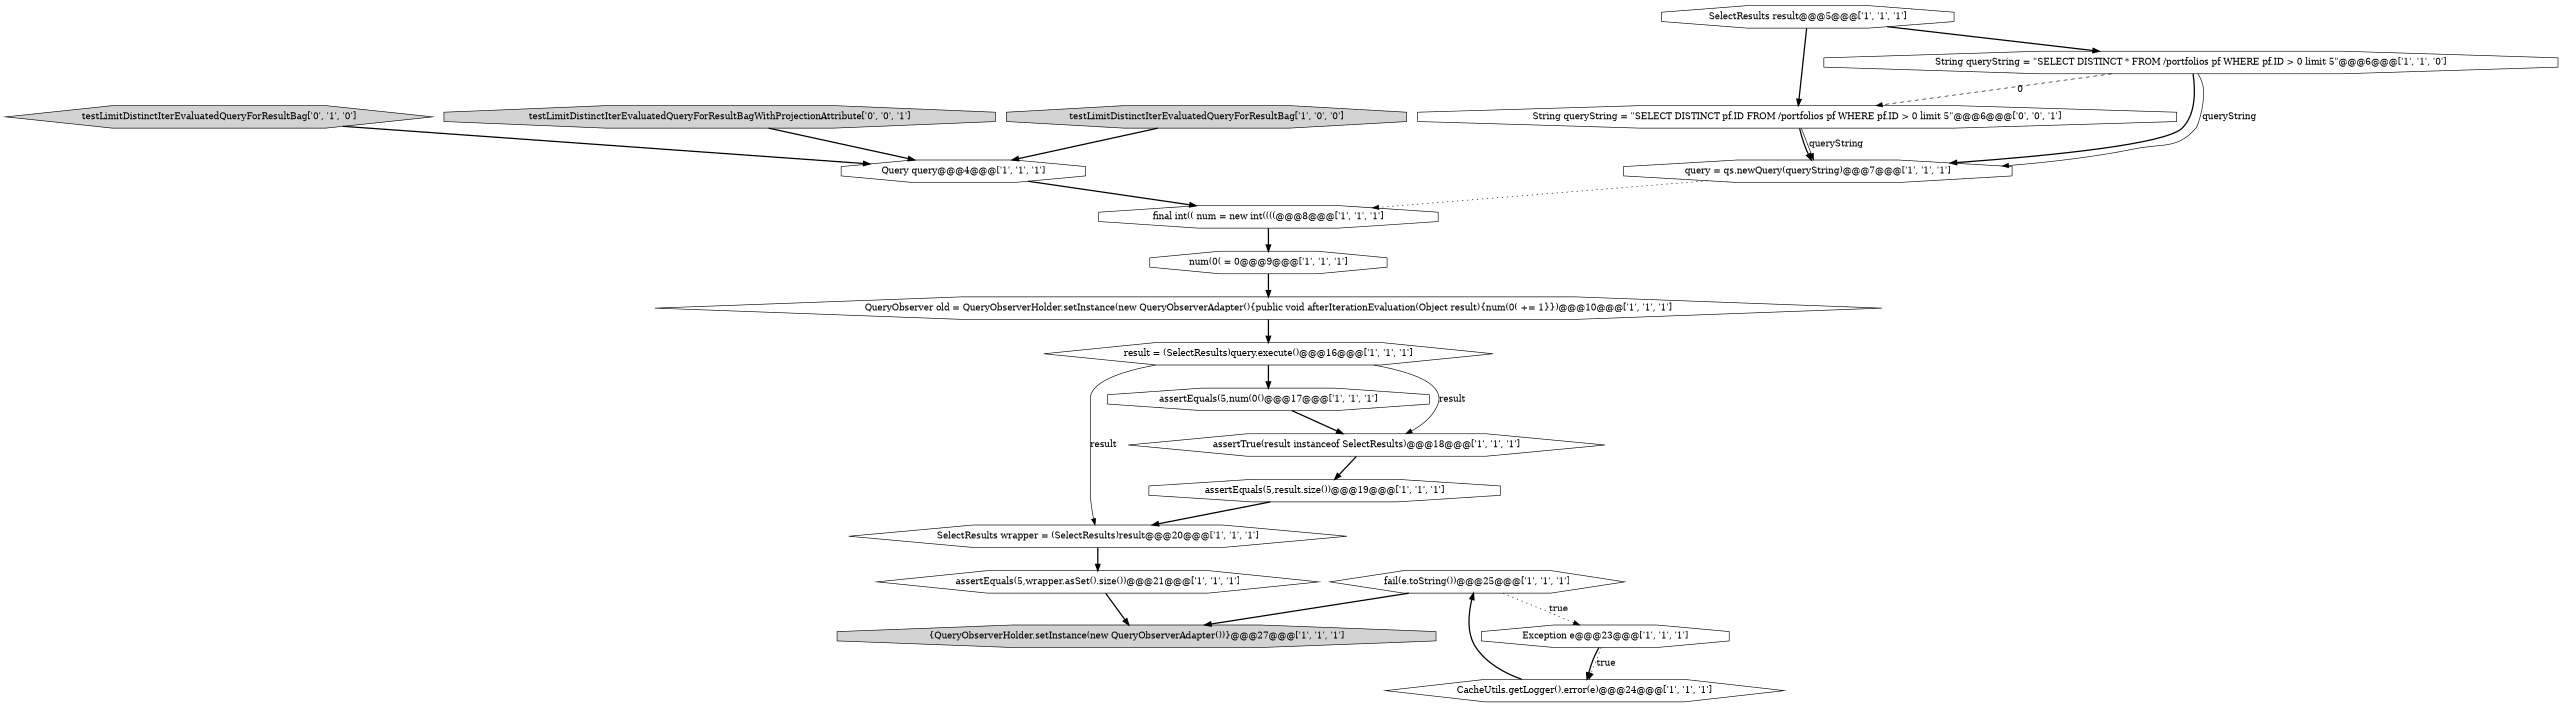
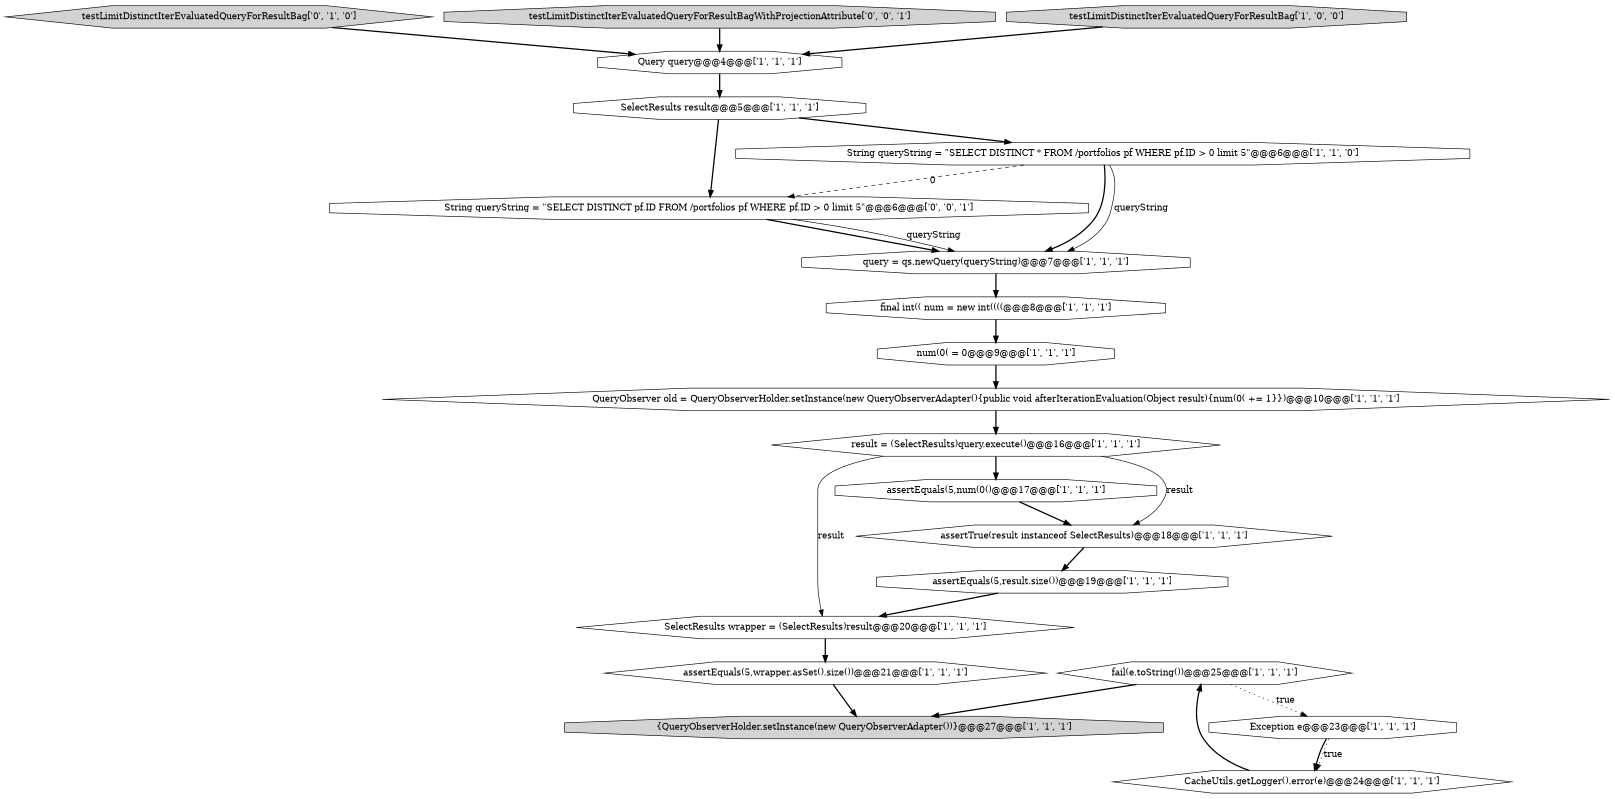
  digraph {
    node [fillcolor=white shape=octagon style=filled]
    edge [style=bold]
    n1 [label="num(0( = 0@@@9@@@['1', '1', '1']"]
    n2 [label="QueryObserver old = QueryObserverHolder.setInstance(new QueryObserverAdapter(){public void afterIterationEvaluation(Object result){num(0( += 1}})@@@10@@@['1', '1', '1']" shape=hexagon]
    n3 [label="assertEquals(5,num(0()@@@17@@@['1', '1', '1']"]
    n4 [label="assertTrue(result instanceof SelectResults)@@@18@@@['1', '1', '1']" shape=hexagon]
    n5 [label="result = (SelectResults)query.execute()@@@16@@@['1', '1', '1']" shape=hexagon]
    n6 [label="assertEquals(5,result.size())@@@19@@@['1', '1', '1']"]
    n7 [label="SelectResults wrapper = (SelectResults)result@@@20@@@['1', '1', '1']" shape=hexagon]
    n8 [label="assertEquals(5,wrapper.asSet().size())@@@21@@@['1', '1', '1']" shape=hexagon]
    n9 [fillcolor=lightgray label="{QueryObserverHolder.setInstance(new QueryObserverAdapter())}@@@27@@@['1', '1', '1']"]
    n10 [fillcolor=lightgray label="testLimitDistinctIterEvaluatedQueryForResultBag['0', '1', '0']" shape=hexagon]
    n11 [label="Query query@@@4@@@['1', '1', '1']"]
    n12 [label="SelectResults result@@@5@@@['1', '1', '1']"]
    n13 [label="String queryString = \"SELECT DISTINCT pf.ID FROM /portfolios pf WHERE pf.ID > 0 limit 5\"@@@6@@@['0', '0', '1']"]
    n14 [label="String queryString = \"SELECT DISTINCT * FROM /portfolios pf WHERE pf.ID > 0 limit 5\"@@@6@@@['1', '1', '0']"]
    n15 [label="CacheUtils.getLogger().error(e)@@@24@@@['1', '1', '1']" shape=hexagon]
    n16 [label="fail(e.toString())@@@25@@@['1', '1', '1']" shape=hexagon]
    n17 [label="Exception e@@@23@@@['1', '1', '1']"]
    n18 [label="query = qs.newQuery(queryString)@@@7@@@['1', '1', '1']"]
    n19 [label="final int(( num = new int((((@@@8@@@['1', '1', '1']"]
    n20 [fillcolor=lightgray label="testLimitDistinctIterEvaluatedQueryForResultBagWithProjectionAttribute['0', '0', '1']"]
    n21 [fillcolor=lightgray label="testLimitDistinctIterEvaluatedQueryForResultBag['1', '0', '0']"]
    n1 -> n2
    n2 -> n5
    n3 -> n4
    n4 -> n6
    n5 -> n3
    n5 -> n4 [label=result style=solid]
    n5 -> n7 [label=result style=solid]
    n6 -> n7
    n7 -> n8
    n8 -> n9
    n10 -> n11
-   n11 -> n19
+   n11 -> n12
    n12 -> n13
    n12 -> n14
    n13 -> n18
    n13 -> n18 [label=queryString style=solid]
    n14 -> n13 [label=0 style=dashed]
    n14 -> n18
    n14 -> n18 [label=queryString style=solid]
    n15 -> n16
    n16 -> n9
    n16 -> n17 [label=true style=dotted]
    n17 -> n15
    n17 -> n15 [label=true style=dotted]
-   n18 -> n19 [style=dotted]
+   n18 -> n19
    n19 -> n1
    n20 -> n11
    n21 -> n11
  }
